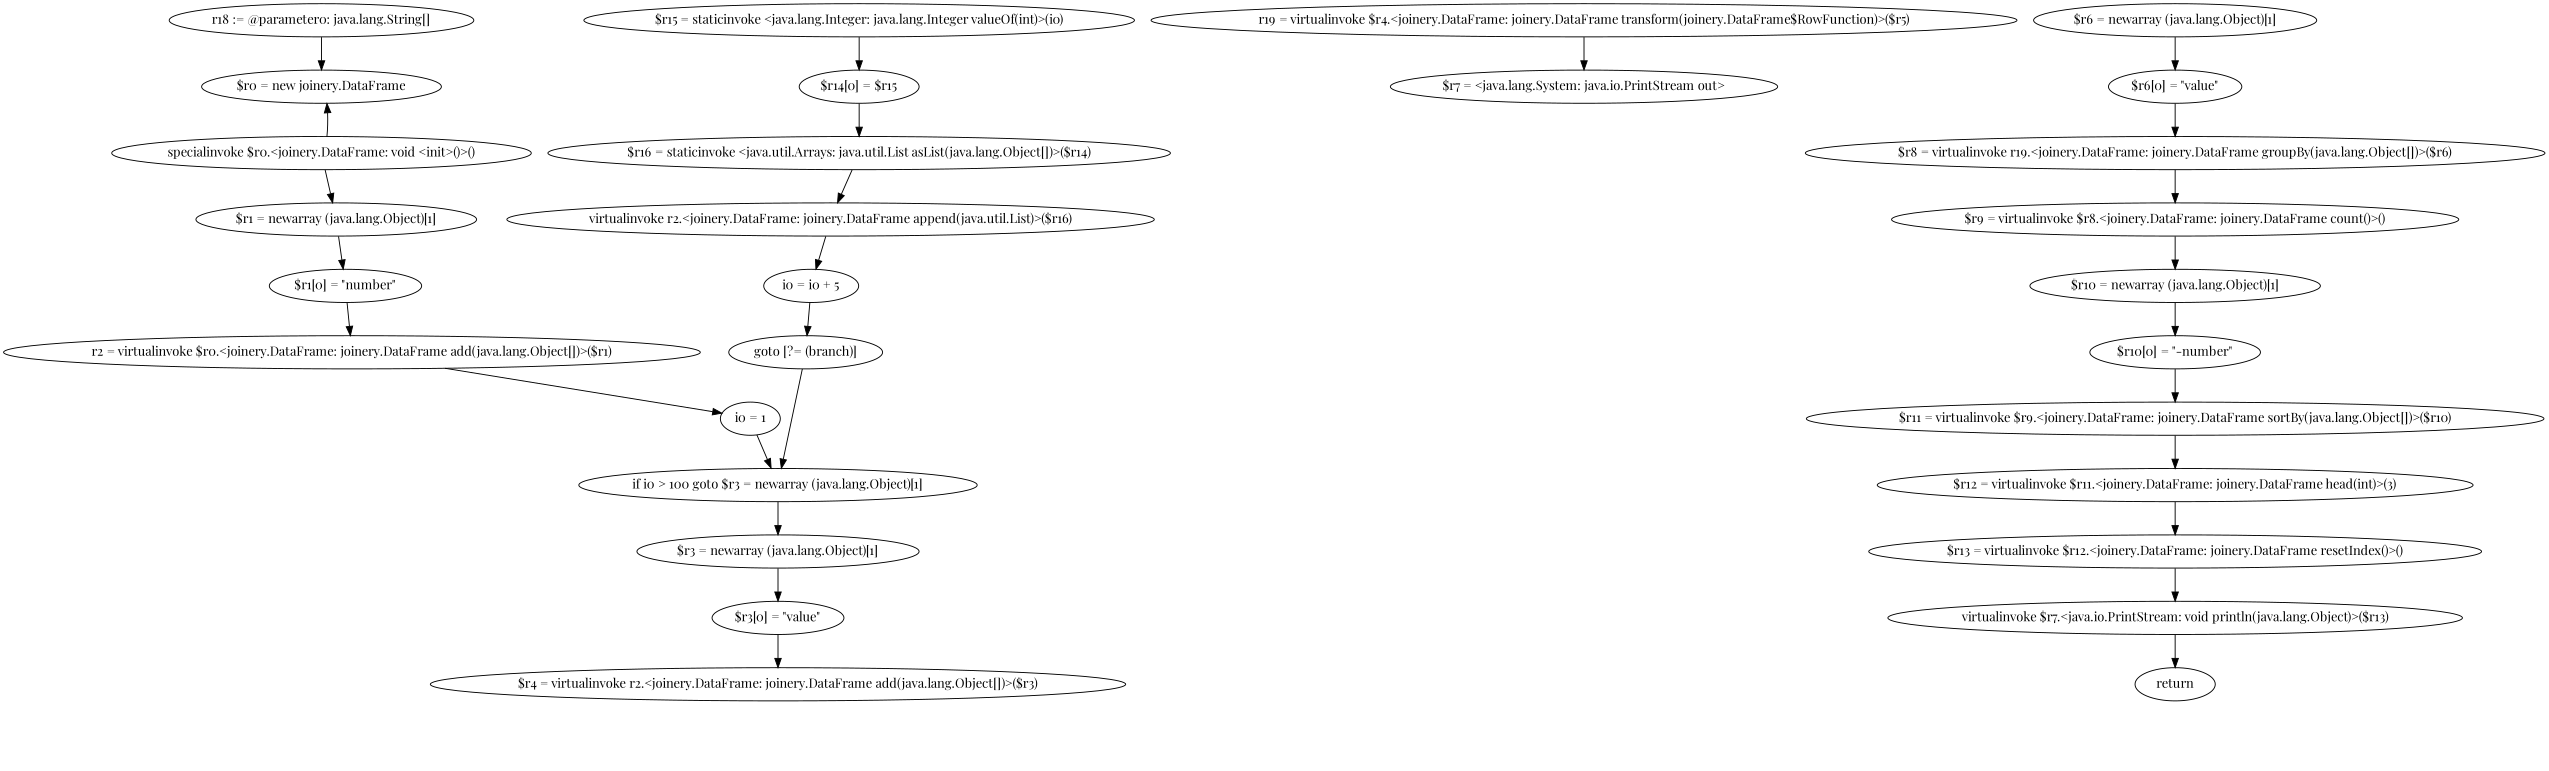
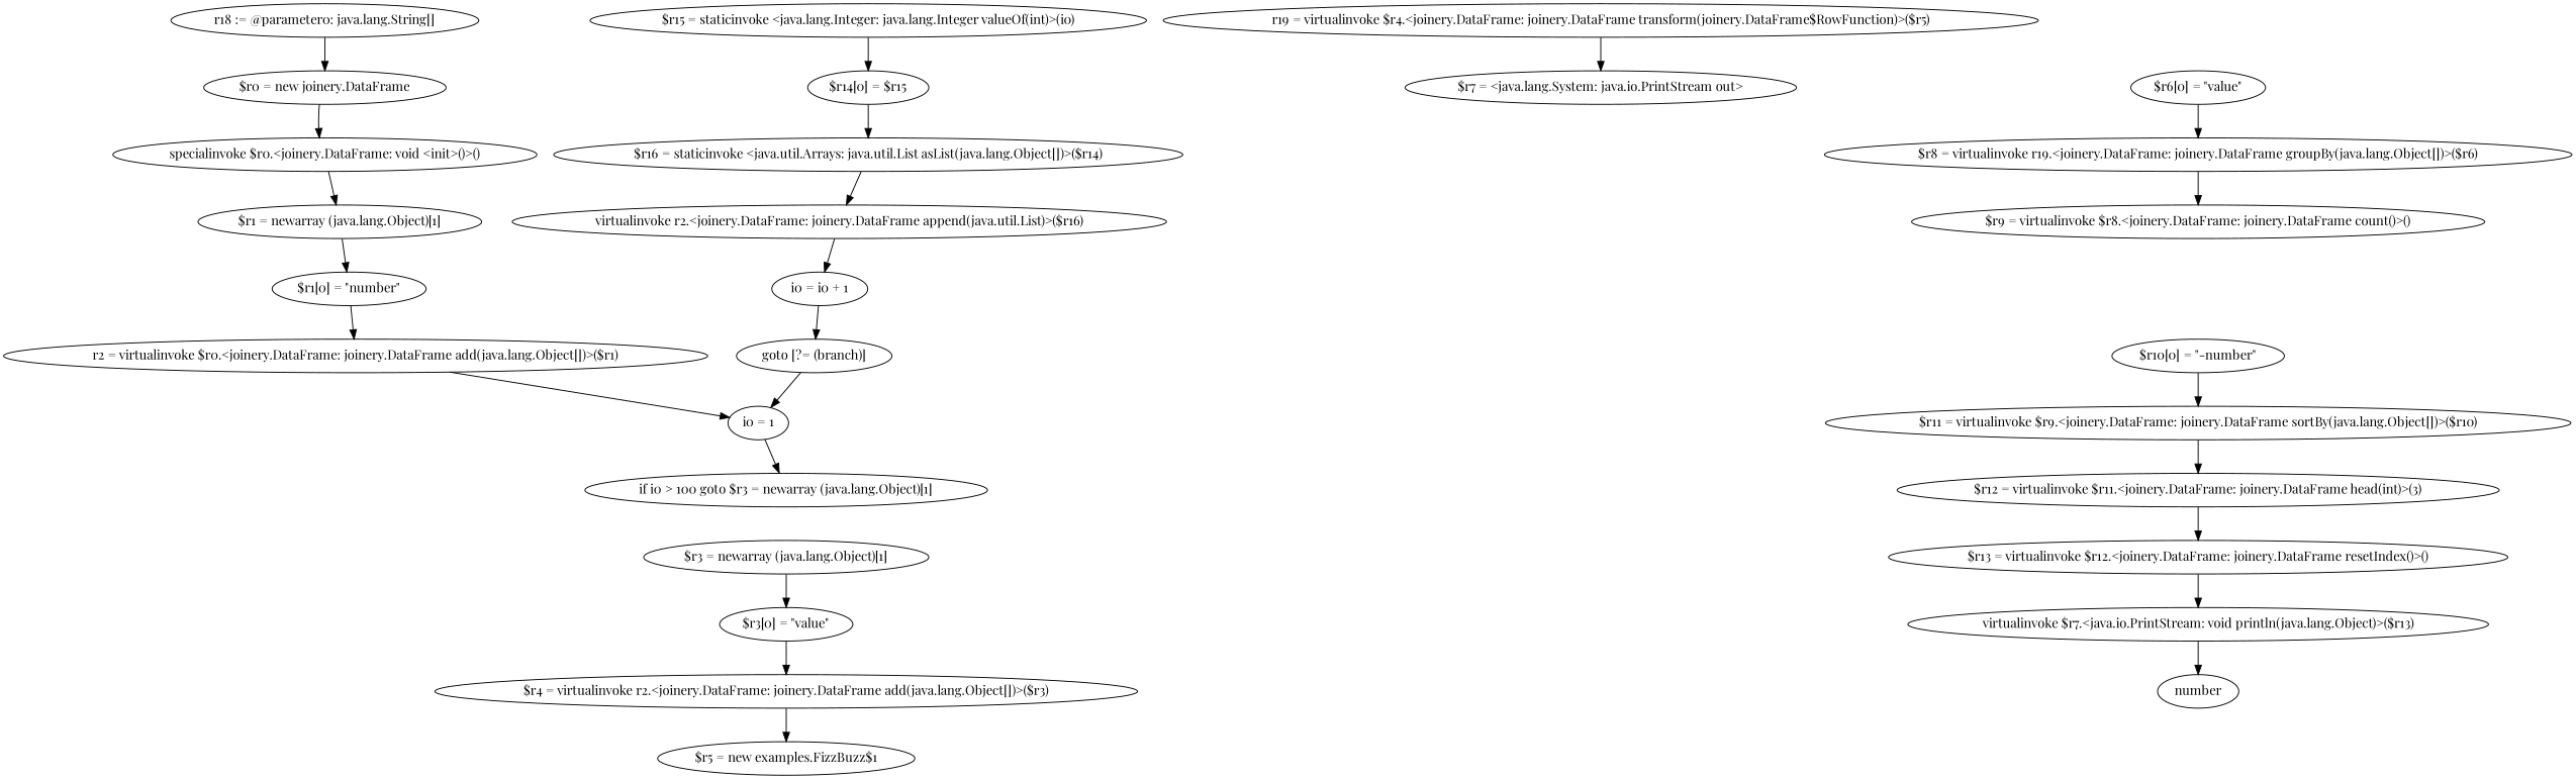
  digraph {
    fontname="Playfair Display"
    node [fontname="Playfair Display"]
    edge [fontname="Playfair Display"]
    "r18 := @parameter0: java.lang.String[]"
    "$r0 = new joinery.DataFrame"
    "specialinvoke $r0.<joinery.DataFrame: void <init>()>()"
    "$r1 = newarray (java.lang.Object)[1]"
    "$r1[0] = \"number\""
    "r2 = virtualinvoke $r0.<joinery.DataFrame: joinery.DataFrame add(java.lang.Object[])>($r1)"
    "i0 = 1"
    "if i0 > 100 goto $r3 = newarray (java.lang.Object)[1]"
    "$r3 = newarray (java.lang.Object)[1]"
    "$r3[0] = \"value\""
    "$r15 = staticinvoke <java.lang.Integer: java.lang.Integer valueOf(int)>(i0)"
    "$r14[0] = $r15"
    "$r16 = staticinvoke <java.util.Arrays: java.util.List asList(java.lang.Object[])>($r14)"
    "virtualinvoke r2.<joinery.DataFrame: joinery.DataFrame append(java.util.List)>($r16)"
-   "i0 = i0 + 1" [label="i0 = i0 + 5"]
+   "i0 = i0 + 1"
    "goto [?= (branch)]"
    "$r4 = virtualinvoke r2.<joinery.DataFrame: joinery.DataFrame add(java.lang.Object[])>($r3)"
+   "$r5 = new examples.FizzBuzz$1"
    "r19 = virtualinvoke $r4.<joinery.DataFrame: joinery.DataFrame transform(joinery.DataFrame$RowFunction)>($r5)"
    "$r7 = <java.lang.System: java.io.PrintStream out>"
-   "$r6 = newarray (java.lang.Object)[1]"
    "$r6[0] = \"value\""
    "$r8 = virtualinvoke r19.<joinery.DataFrame: joinery.DataFrame groupBy(java.lang.Object[])>($r6)"
    "$r9 = virtualinvoke $r8.<joinery.DataFrame: joinery.DataFrame count()>()"
-   "$r10 = newarray (java.lang.Object)[1]"
    "$r10[0] = \"-number\""
    "$r11 = virtualinvoke $r9.<joinery.DataFrame: joinery.DataFrame sortBy(java.lang.Object[])>($r10)"
    "$r12 = virtualinvoke $r11.<joinery.DataFrame: joinery.DataFrame head(int)>(3)"
    "$r13 = virtualinvoke $r12.<joinery.DataFrame: joinery.DataFrame resetIndex()>()"
    "virtualinvoke $r7.<java.io.PrintStream: void println(java.lang.Object)>($r13)"
-   return
+   return [label=number]
    "r18 := @parameter0: java.lang.String[]" -> "$r0 = new joinery.DataFrame"
-   "specialinvoke $r0.<joinery.DataFrame: void <init>()>()" -> "$r0 = new joinery.DataFrame"
+   "$r0 = new joinery.DataFrame" -> "specialinvoke $r0.<joinery.DataFrame: void <init>()>()"
    "specialinvoke $r0.<joinery.DataFrame: void <init>()>()" -> "$r1 = newarray (java.lang.Object)[1]"
    "$r1 = newarray (java.lang.Object)[1]" -> "$r1[0] = \"number\""
    "$r1[0] = \"number\"" -> "r2 = virtualinvoke $r0.<joinery.DataFrame: joinery.DataFrame add(java.lang.Object[])>($r1)"
    "r2 = virtualinvoke $r0.<joinery.DataFrame: joinery.DataFrame add(java.lang.Object[])>($r1)" -> "i0 = 1"
    "i0 = 1" -> "if i0 > 100 goto $r3 = newarray (java.lang.Object)[1]"
-   "if i0 > 100 goto $r3 = newarray (java.lang.Object)[1]" -> "$r3 = newarray (java.lang.Object)[1]"
    "$r3 = newarray (java.lang.Object)[1]" -> "$r3[0] = \"value\""
    "$r3[0] = \"value\"" -> "$r4 = virtualinvoke r2.<joinery.DataFrame: joinery.DataFrame add(java.lang.Object[])>($r3)"
    "$r15 = staticinvoke <java.lang.Integer: java.lang.Integer valueOf(int)>(i0)" -> "$r14[0] = $r15"
    "$r14[0] = $r15" -> "$r16 = staticinvoke <java.util.Arrays: java.util.List asList(java.lang.Object[])>($r14)"
    "$r16 = staticinvoke <java.util.Arrays: java.util.List asList(java.lang.Object[])>($r14)" -> "virtualinvoke r2.<joinery.DataFrame: joinery.DataFrame append(java.util.List)>($r16)"
    "virtualinvoke r2.<joinery.DataFrame: joinery.DataFrame append(java.util.List)>($r16)" -> "i0 = i0 + 1"
    "i0 = i0 + 1" -> "goto [?= (branch)]"
-   "goto [?= (branch)]" -> "if i0 > 100 goto $r3 = newarray (java.lang.Object)[1]"
+   "goto [?= (branch)]" -> "i0 = 1"
+   "$r4 = virtualinvoke r2.<joinery.DataFrame: joinery.DataFrame add(java.lang.Object[])>($r3)" -> "$r5 = new examples.FizzBuzz$1"
    "r19 = virtualinvoke $r4.<joinery.DataFrame: joinery.DataFrame transform(joinery.DataFrame$RowFunction)>($r5)" -> "$r7 = <java.lang.System: java.io.PrintStream out>"
-   "$r6 = newarray (java.lang.Object)[1]" -> "$r6[0] = \"value\""
    "$r6[0] = \"value\"" -> "$r8 = virtualinvoke r19.<joinery.DataFrame: joinery.DataFrame groupBy(java.lang.Object[])>($r6)"
    "$r8 = virtualinvoke r19.<joinery.DataFrame: joinery.DataFrame groupBy(java.lang.Object[])>($r6)" -> "$r9 = virtualinvoke $r8.<joinery.DataFrame: joinery.DataFrame count()>()"
-   "$r9 = virtualinvoke $r8.<joinery.DataFrame: joinery.DataFrame count()>()" -> "$r10 = newarray (java.lang.Object)[1]"
-   "$r10 = newarray (java.lang.Object)[1]" -> "$r10[0] = \"-number\""
    "$r10[0] = \"-number\"" -> "$r11 = virtualinvoke $r9.<joinery.DataFrame: joinery.DataFrame sortBy(java.lang.Object[])>($r10)"
    "$r11 = virtualinvoke $r9.<joinery.DataFrame: joinery.DataFrame sortBy(java.lang.Object[])>($r10)" -> "$r12 = virtualinvoke $r11.<joinery.DataFrame: joinery.DataFrame head(int)>(3)"
    "$r12 = virtualinvoke $r11.<joinery.DataFrame: joinery.DataFrame head(int)>(3)" -> "$r13 = virtualinvoke $r12.<joinery.DataFrame: joinery.DataFrame resetIndex()>()"
    "$r13 = virtualinvoke $r12.<joinery.DataFrame: joinery.DataFrame resetIndex()>()" -> "virtualinvoke $r7.<java.io.PrintStream: void println(java.lang.Object)>($r13)"
    "virtualinvoke $r7.<java.io.PrintStream: void println(java.lang.Object)>($r13)" -> return
  }
